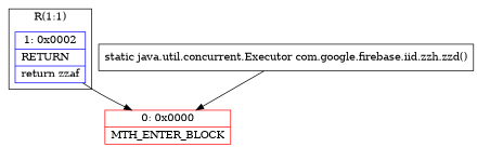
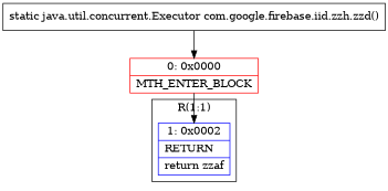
  digraph {
    node [shape=record]
    n1 [color=blue label="{1\:\ 0x0002|RETURN\l|return zzaf\l}"]
    n2 [color=red label="{0\:\ 0x0000|MTH_ENTER_BLOCK\l}"]
    n3 [label="{static java.util.concurrent.Executor com.google.firebase.iid.zzh.zzd() }"]
    subgraph cluster_1 {
      label="R(1:1)"
      n1
    }
-   n1 -> n2
+   n2 -> n1
    n3 -> n2
  }
